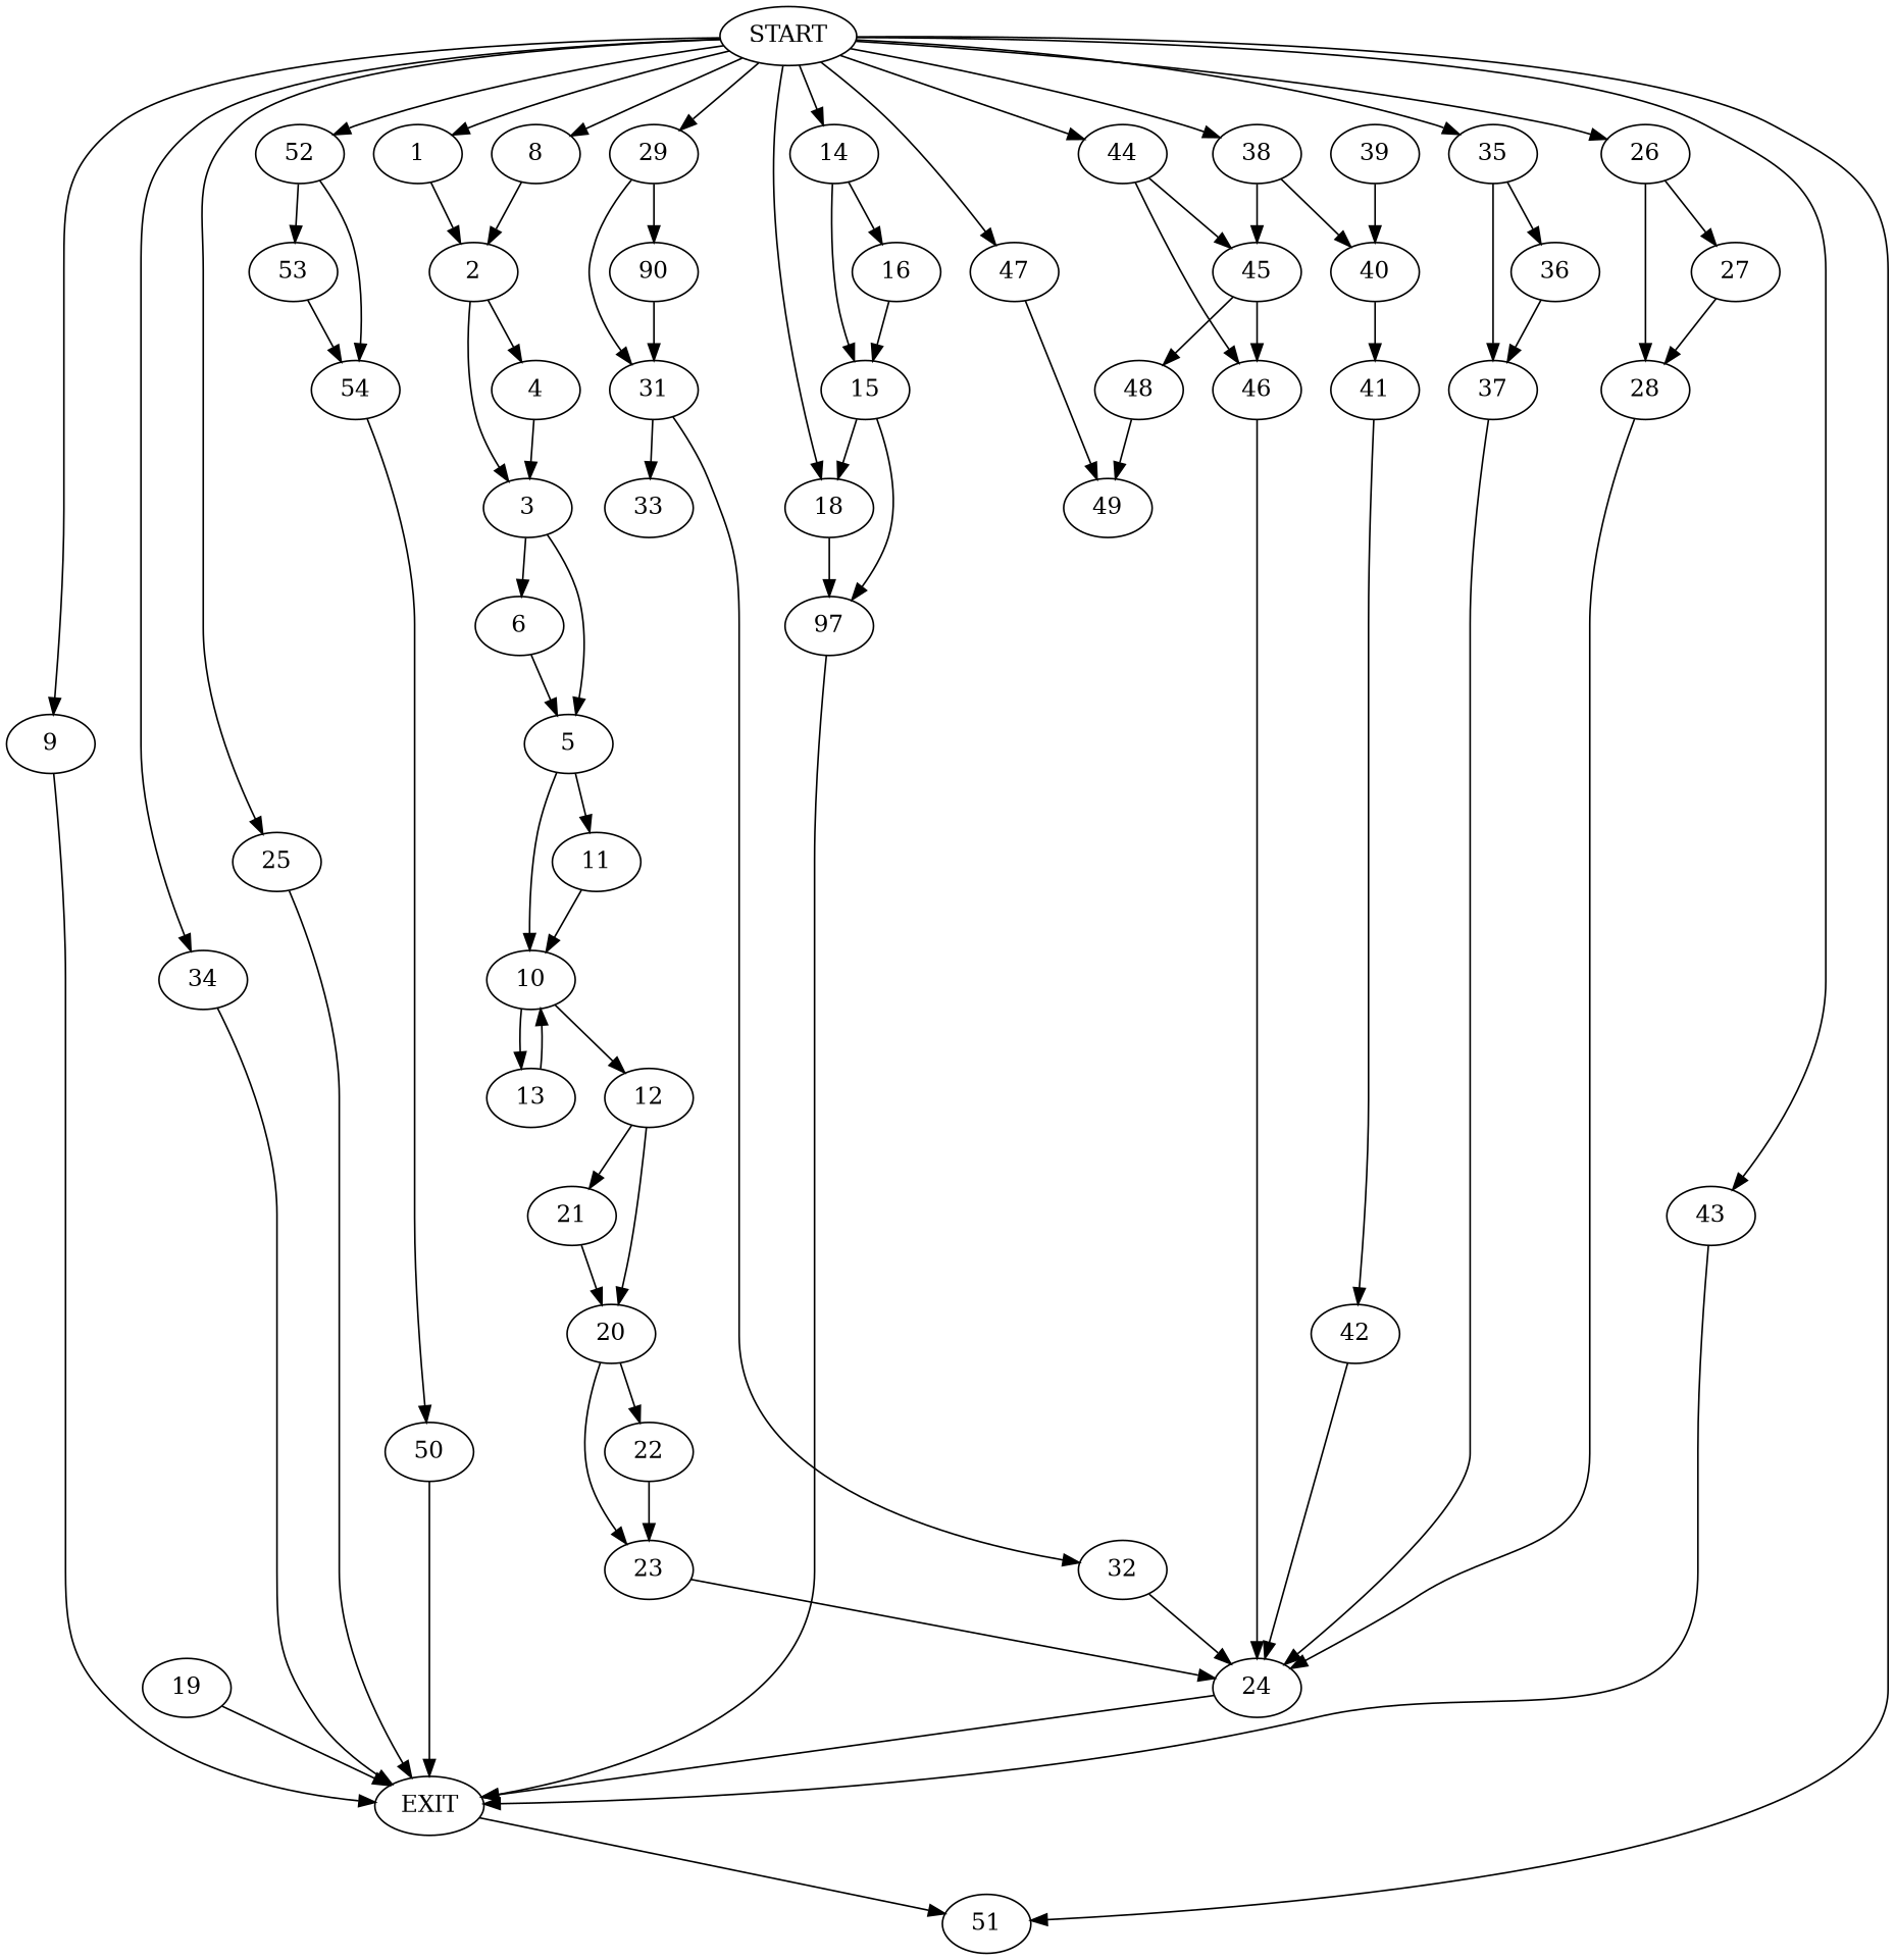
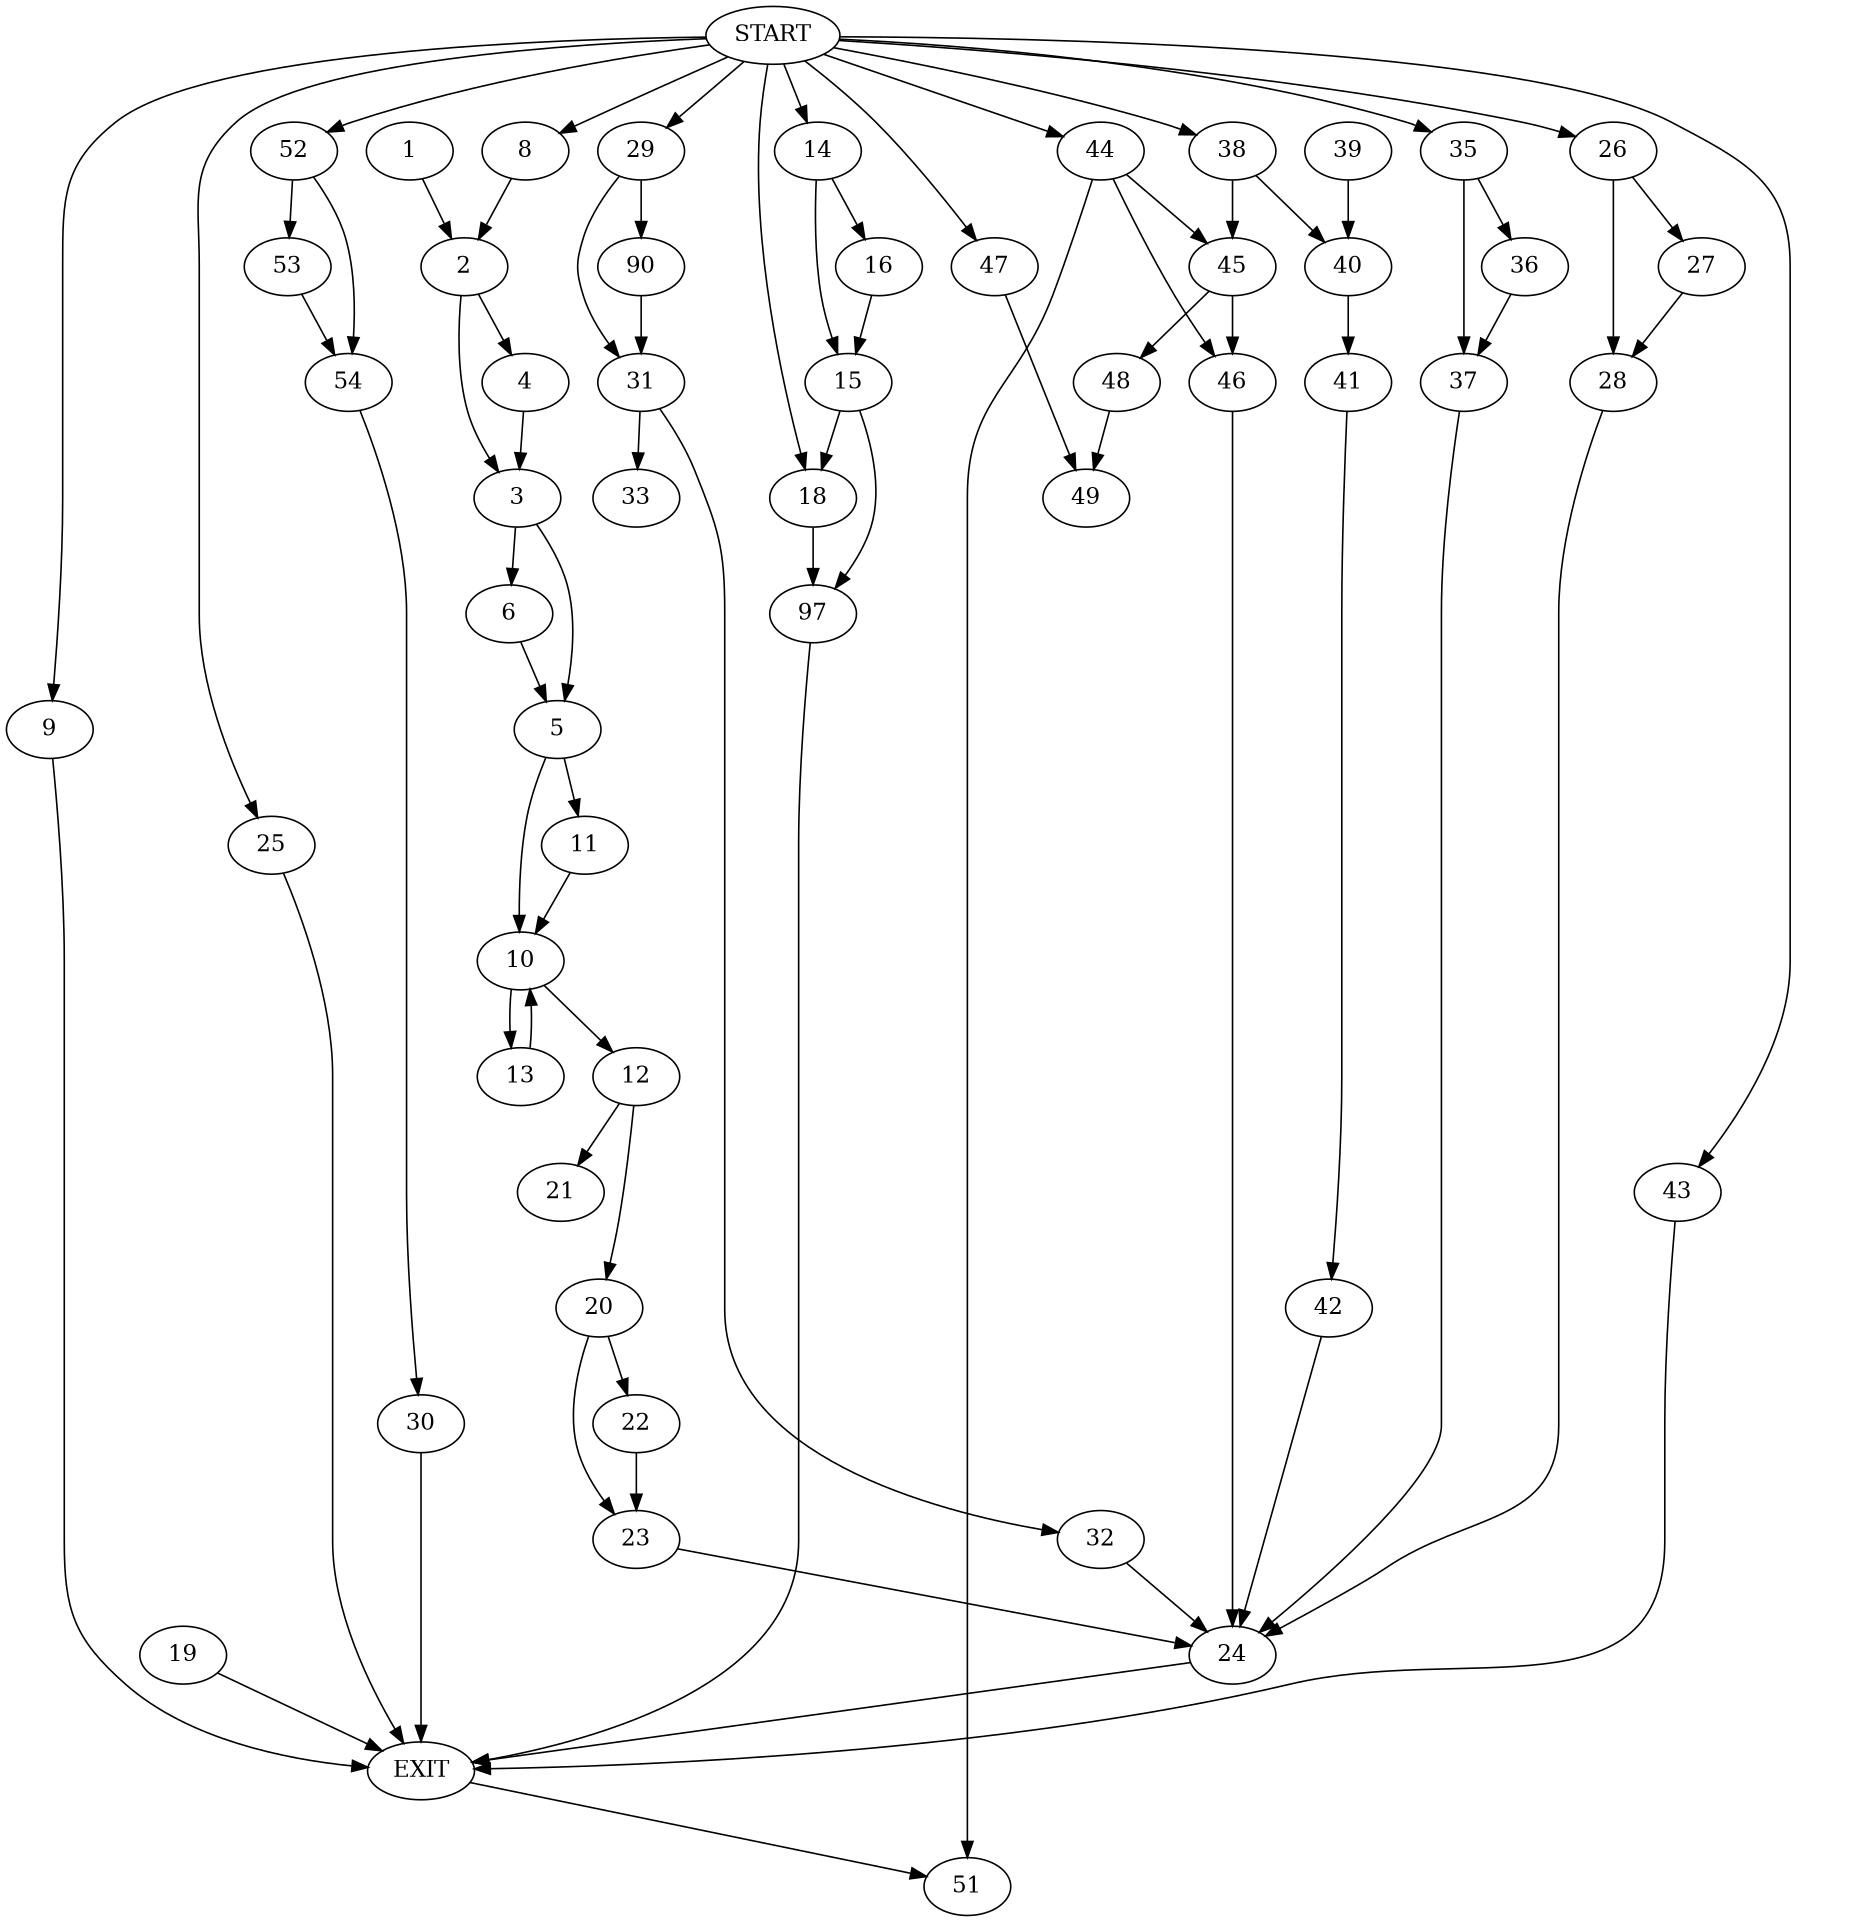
  digraph {
    n1 [label=START]
    1
    8
    9
    14
    25
    26
    29
-   34
    35
    38
    43
    44
    47
    51
    52
    18
    2
    n19 [label=EXIT]
    15
    16
    19
    27
    28
    n25 [label=90]
    31
    36
    37
    40
    45
    46
    49
    53
    54
    3
    4
    5
    6
    10
    11
    12
    13
    20
    21
    22
    23
    n47 [label=97]
    24
    32
    33
    39
    41
    42
    48
-   50
-   n1 -> 1
+   50 [label=30]
    n1 -> 8
    n1 -> 9
    n1 -> 14
    n1 -> 25
    n1 -> 26
    n1 -> 29
-   n1 -> 34
    n1 -> 35
    n1 -> 38
    n1 -> 43
    n1 -> 44
    n1 -> 47
-   n1 -> 51
+   44 -> 51
    n1 -> 52
    n1 -> 18
    1 -> 2
    8 -> 2
    9 -> n19
    14 -> 15
    14 -> 16
    25 -> n19
    26 -> 27
    26 -> 28
    29 -> n25
    29 -> 31
-   34 -> n19
    35 -> 36
    35 -> 37
    38 -> 40
    38 -> 45
    43 -> n19
    44 -> 45
    44 -> 46
    47 -> 49
    52 -> 53
    52 -> 54
    18 -> n47
    2 -> 3
    2 -> 4
    n19 -> 51
    15 -> 18
    15 -> n47
    16 -> 15
    19 -> n19
    27 -> 28
    28 -> 24
    n25 -> 31
    31 -> 32
    31 -> 33
    36 -> 37
    37 -> 24
    40 -> 41
    45 -> 46
    45 -> 48
    46 -> 24
    53 -> 54
    54 -> 50
    3 -> 5
    3 -> 6
    4 -> 3
    5 -> 10
    5 -> 11
    6 -> 5
    10 -> 12
    10 -> 13
    11 -> 10
    12 -> 20
    12 -> 21
    13 -> 10
    20 -> 22
    20 -> 23
-   21 -> 20
    22 -> 23
    23 -> 24
    n47 -> n19
    24 -> n19
    32 -> 24
    39 -> 40
    41 -> 42
    42 -> 24
    48 -> 49
    50 -> n19
  }
